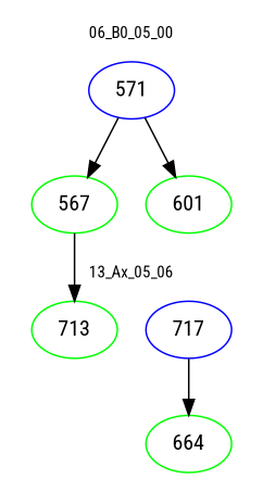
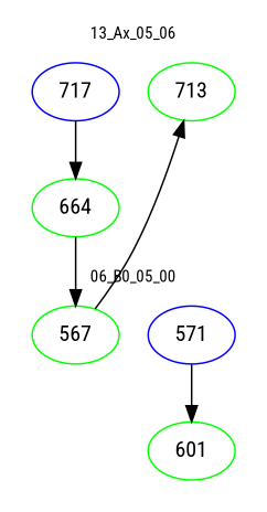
  digraph {
    fontname="Roboto Condensed"
    node [color=green fontname="Roboto Condensed"]
    edge [color=black fontname="Roboto Condensed"]
    n1 [color=blue label=717]
    n2 [label=664]
    n3 [label=713]
    n4 [color=blue label=571]
    n5 [label=567]
    n6 [label=601]
    subgraph cluster_1 {
      color=white
      fontsize=10
      label="13_Ax_05_06"
      n1
      n2
      n3
    }
    subgraph cluster_2 {
      color=white
      fontsize=10
      label="06_B0_05_00"
      n4
      n5
      n6
    }
    n1 -> n2
-   n4 -> n5
+   n2 -> n5
    n4 -> n6
    n5 -> n3
  }
